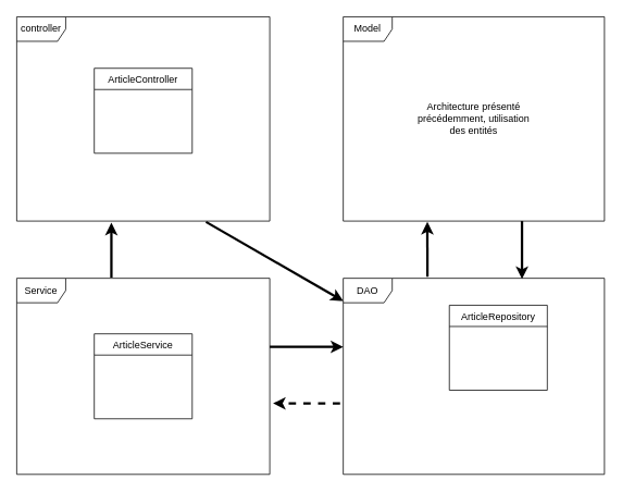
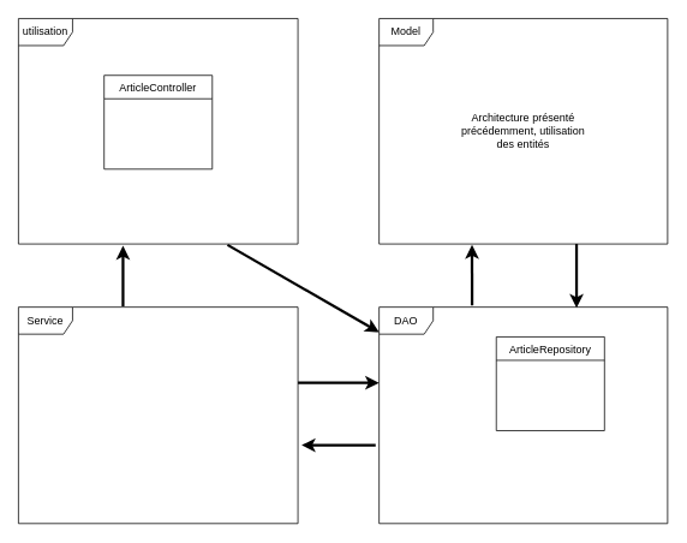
  <mxCell id="0" />
  <mxCell id="1" parent="0" />
- <mxCell id="2" value="controller" style="shape=umlFrame;whiteSpace=wrap;html=1;" parent="1" vertex="1"><mxGeometry x="20" y="20" width="310" height="250" as="geometry" /></mxCell>
+ <mxCell id="2" value="utilisation" style="shape=umlFrame;whiteSpace=wrap;html=1;" parent="1" vertex="1"><mxGeometry x="20" y="20" width="310" height="250" as="geometry" /></mxCell>
  <mxCell id="3" value="Service" style="shape=umlFrame;whiteSpace=wrap;html=1;" parent="1" vertex="1"><mxGeometry x="20" y="340" width="310" height="240" as="geometry" /></mxCell>
  <mxCell id="4" value="DAO" style="shape=umlFrame;whiteSpace=wrap;html=1;" parent="1" vertex="1"><mxGeometry x="420" y="340" width="320" height="240" as="geometry" /></mxCell>
  <mxCell id="5" value="ArticleRepository" style="swimlane;fontStyle=0;childLayout=stackLayout;horizontal=1;startSize=26;fillColor=none;horizontalStack=0;resizeParent=1;resizeParentMax=0;resizeLast=0;collapsible=1;marginBottom=0;" parent="1" vertex="1"><mxGeometry x="550" y="373" width="120" height="104" as="geometry" /></mxCell>
- <mxCell id="6" value="ArticleService" style="swimlane;fontStyle=0;childLayout=stackLayout;horizontal=1;startSize=26;fillColor=none;horizontalStack=0;resizeParent=1;resizeParentMax=0;resizeLast=0;collapsible=1;marginBottom=0;" parent="1" vertex="1"><mxGeometry x="115" y="408" width="120" height="104" as="geometry" /></mxCell>
  <mxCell id="7" value="ArticleController" style="swimlane;fontStyle=0;childLayout=stackLayout;horizontal=1;startSize=26;fillColor=none;horizontalStack=0;resizeParent=1;resizeParentMax=0;resizeLast=0;collapsible=1;marginBottom=0;" parent="1" vertex="1"><mxGeometry x="115" y="83" width="120" height="104" as="geometry" /></mxCell>
  <mxCell id="8" value="Model" style="shape=umlFrame;whiteSpace=wrap;html=1;" parent="1" vertex="1"><mxGeometry x="420" y="20" width="320" height="250" as="geometry" /></mxCell>
  <mxCell id="9" value="Architecture présenté&lt;br&gt;précédemment, utilisation des entités" style="text;html=1;strokeColor=none;fillColor=none;align=center;verticalAlign=middle;whiteSpace=wrap;rounded=0;" parent="1" vertex="1"><mxGeometry x="510" y="111" width="140" height="68" as="geometry" /></mxCell>
  <mxCell id="10" value="" style="endArrow=classic;html=1;fontSize=9;exitX=1;exitY=0.35;exitDx=0;exitDy=0;exitPerimeter=0;strokeWidth=3;" edge="1" parent="1" source="3"><mxGeometry width="50" height="50" relative="1" as="geometry"><mxPoint x="370" y="550" as="sourcePoint" /><mxPoint x="420" y="424" as="targetPoint" /></mxGeometry></mxCell>
  <mxCell id="11" value="" style="endArrow=classic;html=1;fontSize=9;strokeWidth=3;exitX=0.748;exitY=1.004;exitDx=0;exitDy=0;exitPerimeter=0;" edge="1" parent="1" source="2" target="4"><mxGeometry width="50" height="50" relative="1" as="geometry"><mxPoint x="180" y="271" as="sourcePoint" /><mxPoint x="219.07" y="300" as="targetPoint" /></mxGeometry></mxCell>
- <mxCell id="12" value="" style="endArrow=classic;html=1;fontSize=9;exitX=-0.012;exitY=0.638;exitDx=0;exitDy=0;exitPerimeter=0;strokeWidth=3;entryX=1.013;entryY=0.638;entryDx=0;entryDy=0;entryPerimeter=0;dashed=1;" edge="1" parent="1" source="4" target="3"><mxGeometry width="50" height="50" relative="1" as="geometry"><mxPoint x="330" y="490" as="sourcePoint" /><mxPoint x="420" y="490" as="targetPoint" /></mxGeometry></mxCell>
+ <mxCell id="12" value="" style="endArrow=classic;html=1;fontSize=9;exitX=-0.012;exitY=0.638;exitDx=0;exitDy=0;exitPerimeter=0;strokeWidth=3;entryX=1.013;entryY=0.638;entryDx=0;entryDy=0;entryPerimeter=0;" edge="1" parent="1" source="4" target="3"><mxGeometry width="50" height="50" relative="1" as="geometry"><mxPoint x="330" y="490" as="sourcePoint" /><mxPoint x="420" y="490" as="targetPoint" /></mxGeometry></mxCell>
  <mxCell id="13" value="" style="endArrow=classic;html=1;fontSize=9;entryX=0.374;entryY=1.008;entryDx=0;entryDy=0;entryPerimeter=0;strokeWidth=3;" edge="1" parent="1" target="2"><mxGeometry width="50" height="50" relative="1" as="geometry"><mxPoint x="136" y="339" as="sourcePoint" /><mxPoint x="261.88" y="351.92" as="targetPoint" /></mxGeometry></mxCell>
  <mxCell id="14" value="" style="endArrow=classic;html=1;fontSize=9;entryX=0.748;entryY=0.008;entryDx=0;entryDy=0;entryPerimeter=0;strokeWidth=3;exitX=0.748;exitY=1.004;exitDx=0;exitDy=0;exitPerimeter=0;" edge="1" parent="1"><mxGeometry width="50" height="50" relative="1" as="geometry"><mxPoint x="639" y="270" as="sourcePoint" /><mxPoint x="639" y="340.92" as="targetPoint" /></mxGeometry></mxCell>
  <mxCell id="15" value="" style="endArrow=classic;html=1;fontSize=9;entryX=0.374;entryY=1.008;entryDx=0;entryDy=0;entryPerimeter=0;strokeWidth=3;" edge="1" parent="1"><mxGeometry width="50" height="50" relative="1" as="geometry"><mxPoint x="523.12" y="338" as="sourcePoint" /><mxPoint x="523.06" y="271" as="targetPoint" /></mxGeometry></mxCell>
